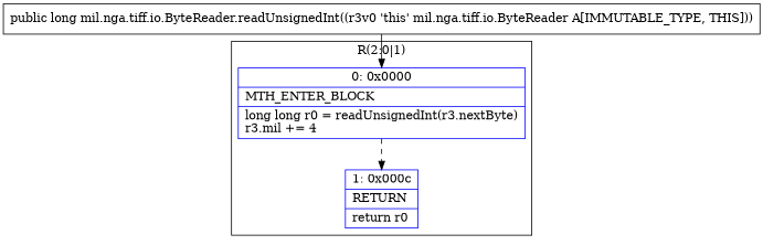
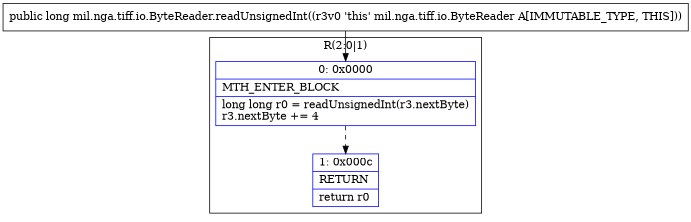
  digraph {
    node [color=blue shape=record]
-   n1 [label="{0\:\ 0x0000|MTH_ENTER_BLOCK\l|long long r0 = readUnsignedInt(r3.nextByte)\lr3.mil += 4\l}"]
+   n1 [label="{0\:\ 0x0000|MTH_ENTER_BLOCK\l|long long r0 = readUnsignedInt(r3.nextByte)\lr3.nextByte += 4\l}"]
    n2 [label="{1\:\ 0x000c|RETURN\l|return r0\l}"]
    n3 [label="{public long mil.nga.tiff.io.ByteReader.readUnsignedInt((r3v0 'this' mil.nga.tiff.io.ByteReader A[IMMUTABLE_TYPE, THIS])) }" color=""]
    subgraph cluster_1 {
      label="R(2:0|1)"
      n1
      n2
    }
    n1 -> n2 [style=dashed]
    n3 -> n1 [style=solid]
  }
